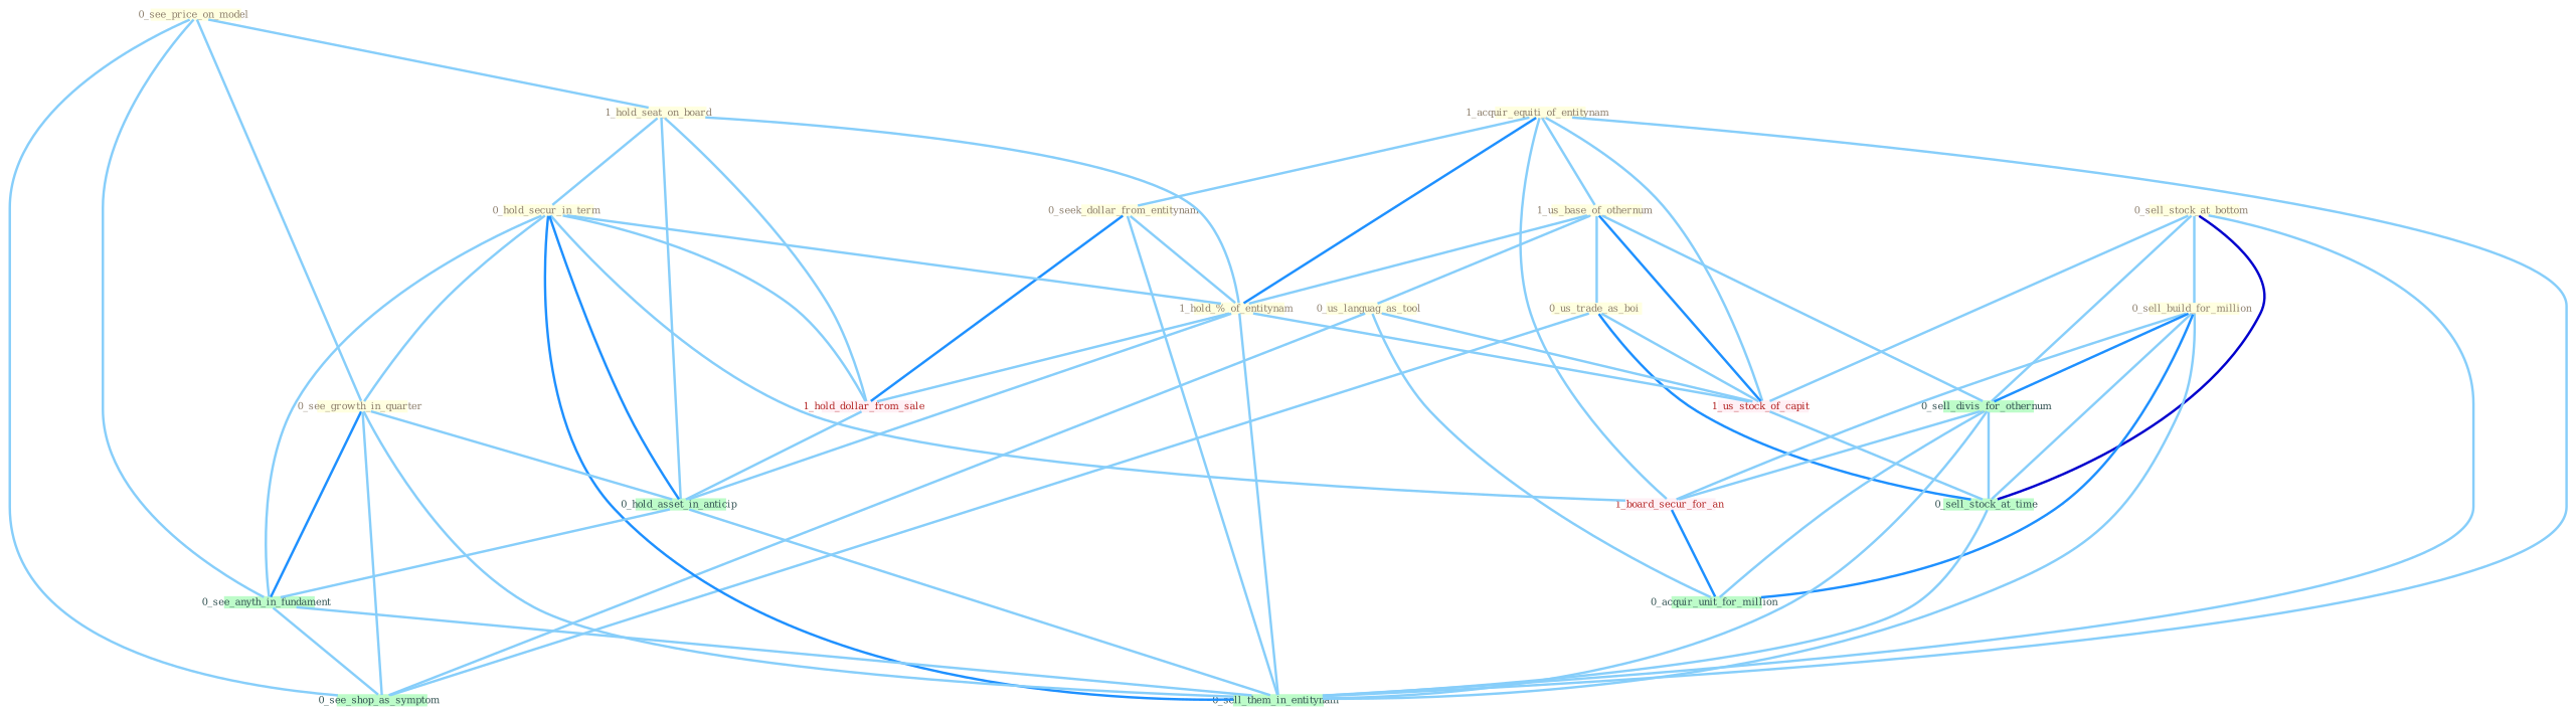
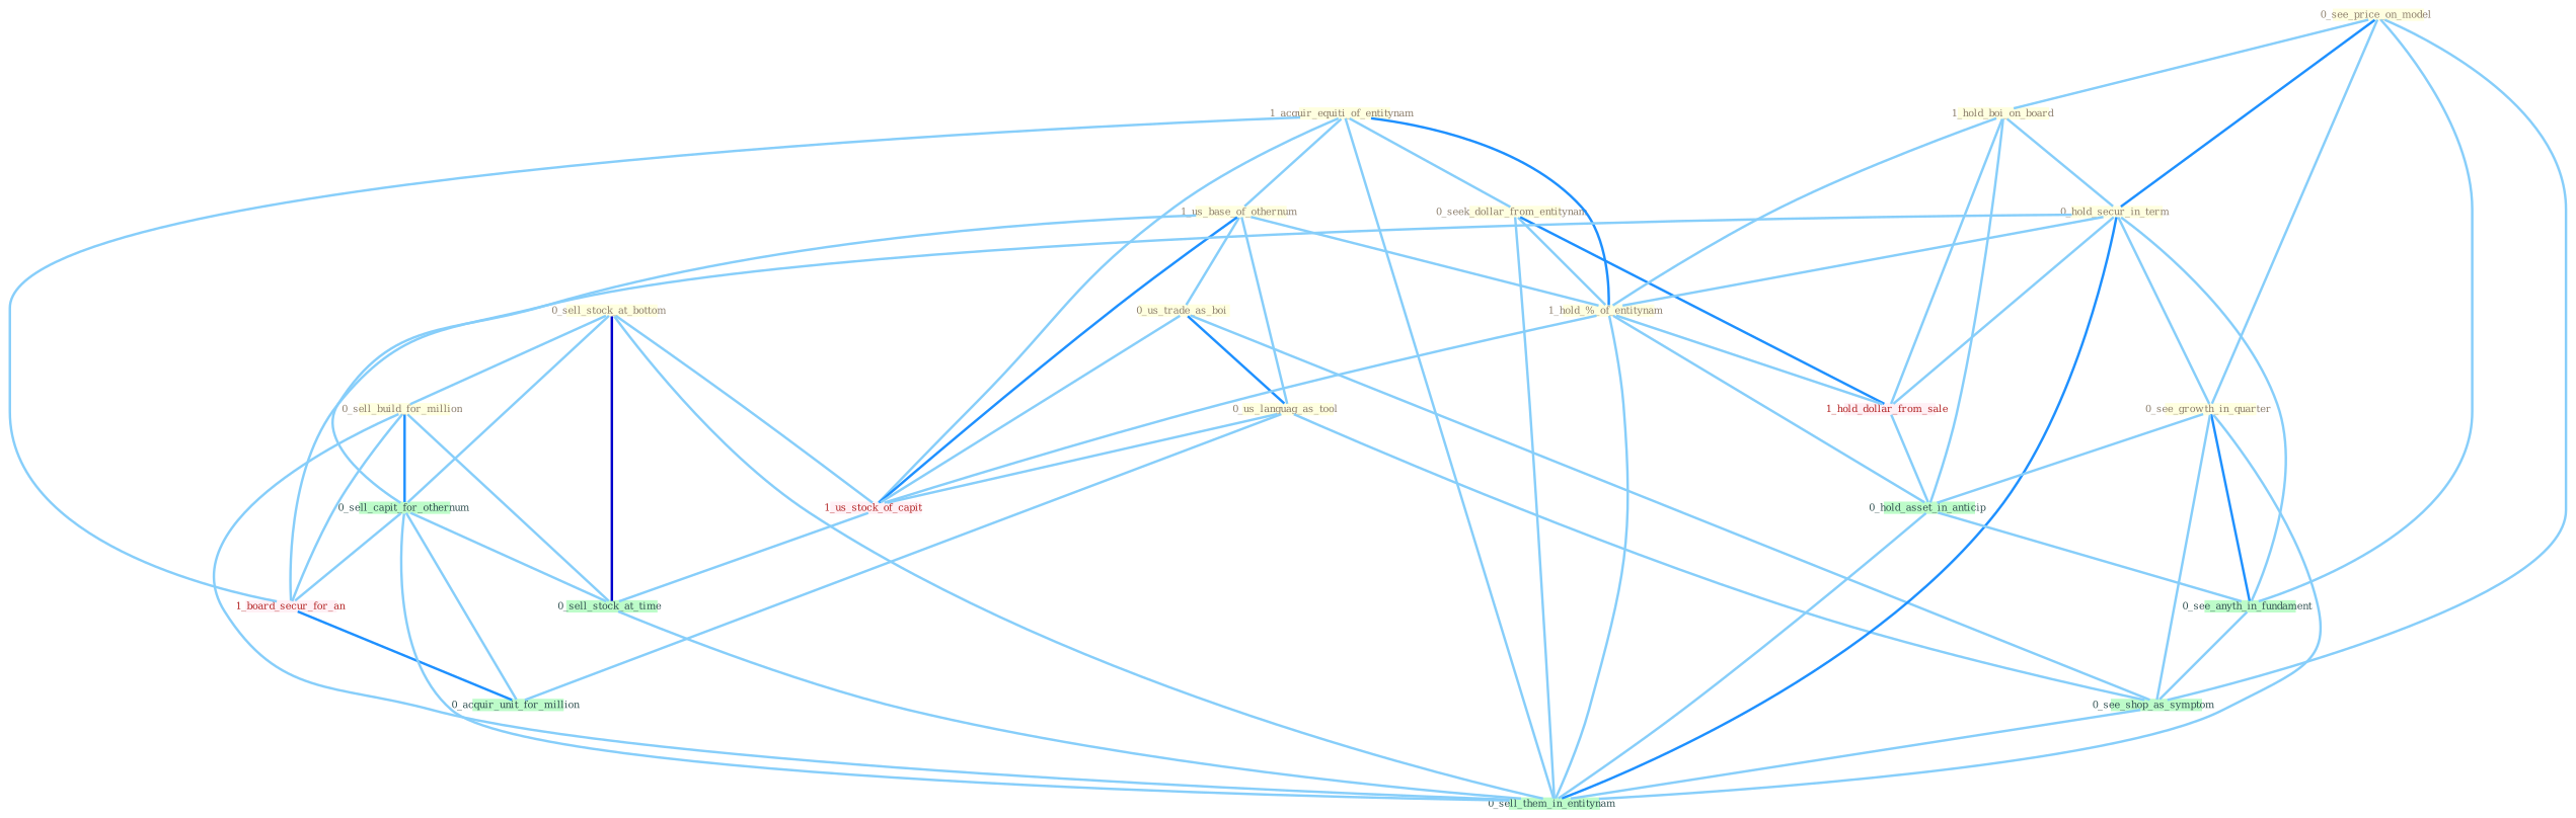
  graph {
    node [color="#ffffe0" fixedsize=true fontcolor="#8b7d6b" fontsize=4 shape=polygon style=filled]
    edge [color="#87cefa" w=1]
    "0_sell_stock_at_bottom " [height=.06 width=.5]
    "1_acquir_equiti_of_entitynam " [height=.06 width=.5]
    "1_us_base_of_othernum " [height=.06 width=.5]
    "0_see_price_on_model " [height=.06 width=.5]
    "0_us_trade_as_boi " [height=.06 width=.5]
    "0_us_languag_as_tool " [height=.06 width=.5]
    "0_seek_dollar_from_entitynam " [height=.06 width=.5]
-   "1_hold_seat_on_board " [height=.06 width=.5]
+   "1_hold_seat_on_board " [height=.06 width=.5 label="1_hold_boi_on_board"]
    "0_hold_secur_in_term " [height=.06 width=.5]
    "0_see_growth_in_quarter " [height=.06 width=.5]
    "1_hold_%_of_entitynam " [height=.06 width=.5]
    "0_sell_build_for_million " [height=.06 width=.5]
    n13 [color="#fff0f5" fontcolor="#b22222" height=.06 label="1_board_secur_for_an" width=.5]
    "1_us_stock_of_capit " [color="#fff0f5" fontcolor="#b22222" height=.06 width=.5]
    "1_hold_dollar_from_sale " [color="#fff0f5" fontcolor="#b22222" height=.06 width=.5]
-   "0_sell_divis_for_othernum " [color="#BDFCC9" fontcolor="#2f4f4f" height=.06 width=.5]
+   "0_sell_divis_for_othernum " [color="#BDFCC9" fontcolor="#2f4f4f" height=.06 width=.5 label="0_sell_capit_for_othernum"]
    "0_sell_stock_at_time " [color="#BDFCC9" fontcolor="#2f4f4f" height=.06 width=.5]
    "0_sell_them_in_entitynam " [color="#BDFCC9" fontcolor="#2f4f4f" height=.06 width=.5]
    "0_see_anyth_in_fundament " [color="#BDFCC9" fontcolor="#2f4f4f" height=.06 width=.5]
    "0_see_shop_as_symptom " [color="#BDFCC9" fontcolor="#2f4f4f" height=.06 width=.5]
    "0_acquir_unit_for_million " [color="#BDFCC9" fontcolor="#2f4f4f" height=.06 width=.5]
    "0_hold_asset_in_anticip " [color="#BDFCC9" fontcolor="#2f4f4f" height=.06 width=.5]
    subgraph sub_1 {
      "0_sell_stock_at_bottom "
      "1_acquir_equiti_of_entitynam "
      "1_us_base_of_othernum "
      "0_see_price_on_model "
      "0_us_trade_as_boi "
      "0_us_languag_as_tool "
      "0_seek_dollar_from_entitynam "
      "1_hold_seat_on_board "
      "0_hold_secur_in_term "
      "0_see_growth_in_quarter "
      "1_hold_%_of_entitynam "
      "0_sell_build_for_million "
    }
    subgraph sub_2 {
      n13
      "1_us_stock_of_capit "
      "1_hold_dollar_from_sale "
    }
    "0_sell_stock_at_bottom " -- "0_sell_build_for_million "
    "0_sell_stock_at_bottom " -- "1_us_stock_of_capit "
    "0_sell_stock_at_bottom " -- "0_sell_divis_for_othernum "
    "0_sell_stock_at_bottom " -- "0_sell_stock_at_time " [color="#0000cd" w=3]
    "0_sell_stock_at_bottom " -- "0_sell_them_in_entitynam "
    "1_acquir_equiti_of_entitynam " -- "1_us_base_of_othernum "
    "1_acquir_equiti_of_entitynam " -- "0_seek_dollar_from_entitynam "
    "1_acquir_equiti_of_entitynam " -- "1_hold_%_of_entitynam " [color="#1e90ff" w=2]
    "1_acquir_equiti_of_entitynam " -- n13
    "1_acquir_equiti_of_entitynam " -- "1_us_stock_of_capit "
    "1_acquir_equiti_of_entitynam " -- "0_sell_them_in_entitynam "
    "1_us_base_of_othernum " -- "0_us_trade_as_boi "
    "1_us_base_of_othernum " -- "0_us_languag_as_tool "
    "1_us_base_of_othernum " -- "1_hold_%_of_entitynam "
    "1_us_base_of_othernum " -- "1_us_stock_of_capit " [color="#1e90ff" w=2]
    "1_us_base_of_othernum " -- "0_sell_divis_for_othernum "
    "0_see_price_on_model " -- "1_hold_seat_on_board "
    "0_see_price_on_model " -- "0_see_growth_in_quarter "
    "0_see_price_on_model " -- "0_see_anyth_in_fundament "
    "0_see_price_on_model " -- "0_see_shop_as_symptom "
-   "0_us_trade_as_boi " -- "0_sell_stock_at_time " [color="#1e90ff" w=2]
+   "0_us_trade_as_boi " -- "0_us_languag_as_tool " [color="#1e90ff" w=2]
    "0_us_trade_as_boi " -- "1_us_stock_of_capit "
    "0_us_trade_as_boi " -- "0_see_shop_as_symptom "
    "0_us_languag_as_tool " -- "1_us_stock_of_capit "
    "0_us_languag_as_tool " -- "0_see_shop_as_symptom "
    "0_us_languag_as_tool " -- "0_acquir_unit_for_million "
    "0_seek_dollar_from_entitynam " -- "1_hold_%_of_entitynam "
    "0_seek_dollar_from_entitynam " -- "1_hold_dollar_from_sale " [color="#1e90ff" w=2]
    "0_seek_dollar_from_entitynam " -- "0_sell_them_in_entitynam "
    "1_hold_seat_on_board " -- "0_hold_secur_in_term "
    "1_hold_seat_on_board " -- "1_hold_%_of_entitynam "
    "1_hold_seat_on_board " -- "1_hold_dollar_from_sale "
    "1_hold_seat_on_board " -- "0_hold_asset_in_anticip "
    "0_hold_secur_in_term " -- "0_see_growth_in_quarter "
    "0_hold_secur_in_term " -- "1_hold_%_of_entitynam "
    "0_hold_secur_in_term " -- n13
    "0_hold_secur_in_term " -- "1_hold_dollar_from_sale "
    "0_hold_secur_in_term " -- "0_sell_them_in_entitynam " [color="#1e90ff"]
    "0_hold_secur_in_term " -- "0_see_anyth_in_fundament "
-   "0_hold_secur_in_term " -- "0_hold_asset_in_anticip " [color="#1e90ff" w=2]
+   "0_hold_secur_in_term " -- "0_see_price_on_model " [color="#1e90ff" w=2]
    "0_see_growth_in_quarter " -- "0_sell_them_in_entitynam "
    "0_see_growth_in_quarter " -- "0_see_anyth_in_fundament " [color="#1e90ff" w=2]
    "0_see_growth_in_quarter " -- "0_see_shop_as_symptom "
    "0_see_growth_in_quarter " -- "0_hold_asset_in_anticip "
    "1_hold_%_of_entitynam " -- "1_us_stock_of_capit "
    "1_hold_%_of_entitynam " -- "1_hold_dollar_from_sale "
    "1_hold_%_of_entitynam " -- "0_sell_them_in_entitynam "
    "1_hold_%_of_entitynam " -- "0_hold_asset_in_anticip "
    "0_sell_build_for_million " -- n13
    "0_sell_build_for_million " -- "0_sell_divis_for_othernum " [color="#1e90ff" w=2]
    "0_sell_build_for_million " -- "0_sell_stock_at_time "
    "0_sell_build_for_million " -- "0_sell_them_in_entitynam "
-   "0_sell_build_for_million " -- "0_acquir_unit_for_million " [color="#1e90ff" w=2]
    n13 -- "0_acquir_unit_for_million " [color="#1e90ff" w=2]
    "1_us_stock_of_capit " -- "0_sell_stock_at_time "
    "1_hold_dollar_from_sale " -- "0_hold_asset_in_anticip "
    "0_sell_divis_for_othernum " -- n13
    "0_sell_divis_for_othernum " -- "0_sell_stock_at_time "
    "0_sell_divis_for_othernum " -- "0_sell_them_in_entitynam "
    "0_sell_divis_for_othernum " -- "0_acquir_unit_for_million "
    "0_sell_stock_at_time " -- "0_sell_them_in_entitynam "
-   "0_see_anyth_in_fundament " -- "0_sell_them_in_entitynam "
+   "0_see_shop_as_symptom " -- "0_sell_them_in_entitynam "
    "0_see_anyth_in_fundament " -- "0_see_shop_as_symptom "
    "0_hold_asset_in_anticip " -- "0_sell_them_in_entitynam "
    "0_hold_asset_in_anticip " -- "0_see_anyth_in_fundament "
  }
